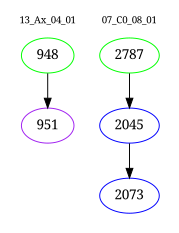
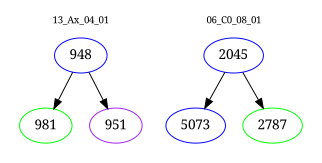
  digraph {
    fontname="Noto Serif"
    node [color=blue fontname="Noto Serif"]
    edge [color=black fontname="Noto Serif"]
-   n1 [color=green label=948]
+   n1 [label=948]
+   n2 [color=green label=981]
    n3 [color=purple label=951]
    n4 [label=2045]
-   n5 [label=2073]
+   n5 [label=5073]
    n6 [color=green label=2787]
    subgraph cluster_1 {
      color=white
      fontsize=10
      label="13_Ax_04_01"
      n1
+     n2
      n3
    }
    subgraph cluster_2 {
      color=white
      fontsize=10
-     label="07_C0_08_01"
+     label="06_C0_08_01"
      n4
      n5
      n6
    }
+   n1 -> n2
    n1 -> n3
    n4 -> n5
-   n6 -> n4
+   n4 -> n6
  }
